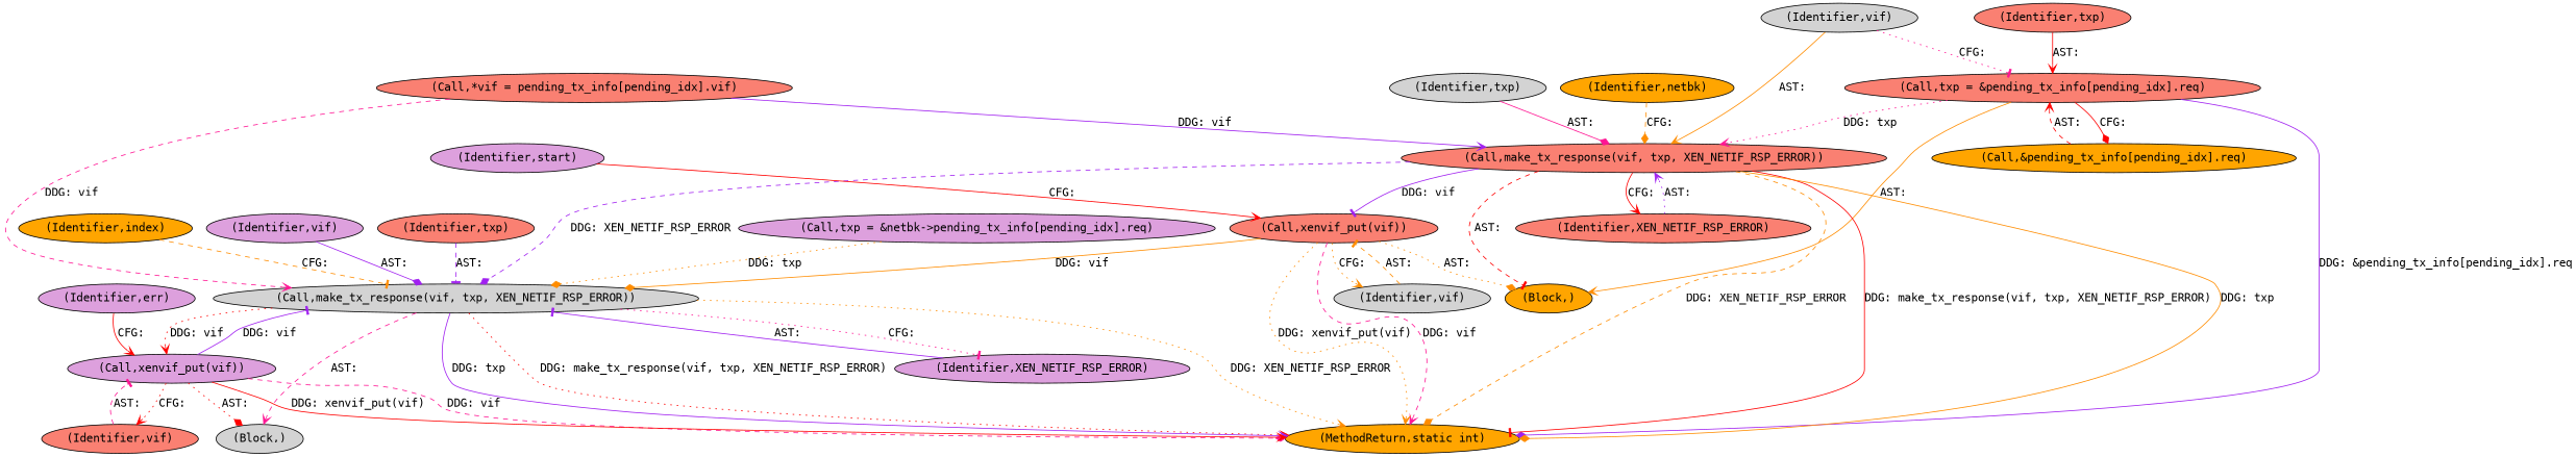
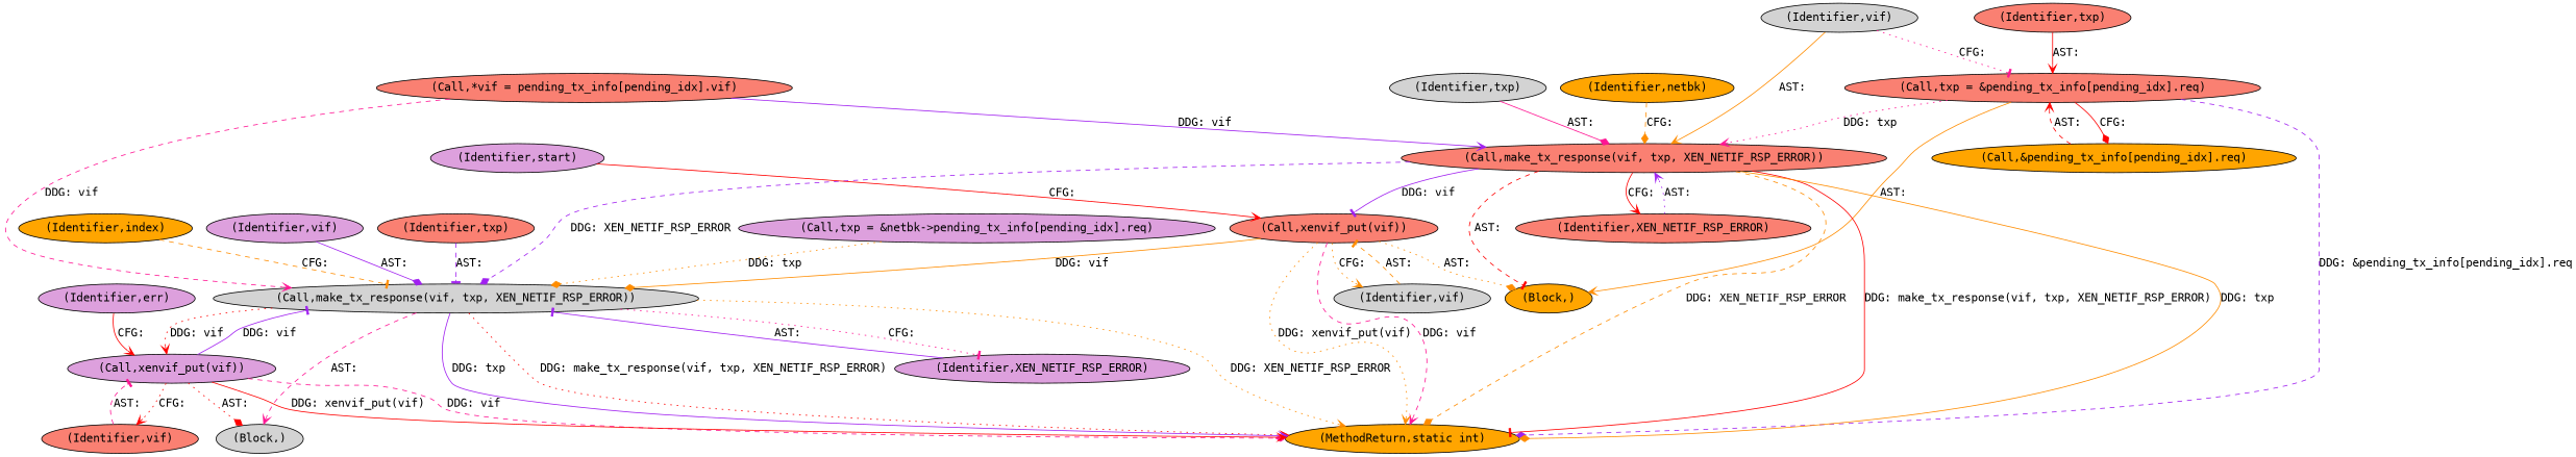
  digraph {
    fontname="DejaVu Sans Mono"
    node [fillcolor=salmon fontname="DejaVu Sans Mono" style=filled]
    edge [arrowhead=vee color=red fontname="DejaVu Sans Mono" style=solid]
    n1 [label="(Call,txp = &pending_tx_info[pending_idx].req)"]
    n2 [label="(Call,make_tx_response(vif, txp, XEN_NETIF_RSP_ERROR))"]
    n3 [fillcolor=orange label="(Call,&pending_tx_info[pending_idx].req)"]
    n4 [fillcolor=orange label="(MethodReturn,static int)"]
    n5 [fillcolor=orange label="(Block,)"]
    n6 [label="(Call,xenvif_put(vif))"]
    n7 [fillcolor=lightgrey label="(Call,make_tx_response(vif, txp, XEN_NETIF_RSP_ERROR))"]
    n8 [label="(Identifier,XEN_NETIF_RSP_ERROR)"]
    n9 [fillcolor=lightgrey label="(Identifier,vif)"]
    n10 [fillcolor=plum label="(Call,xenvif_put(vif))"]
    n11 [fillcolor=lightgrey label="(Block,)"]
    n12 [fillcolor=plum label="(Identifier,XEN_NETIF_RSP_ERROR)"]
    n13 [label="(Identifier,vif)"]
    n14 [fillcolor=lightgrey label="(Identifier,txp)"]
    n15 [fillcolor=plum label="(Identifier,err)"]
    n16 [fillcolor=plum label="(Identifier,vif)"]
    n17 [label="(Identifier,txp)"]
    n18 [label="(Identifier,txp)"]
    n19 [fillcolor=plum label="(Identifier,start)"]
    n20 [label="(Call,*vif = pending_tx_info[pending_idx].vif)"]
    n21 [fillcolor=orange label="(Identifier,netbk)"]
    n22 [fillcolor=plum label="(Call,txp = &netbk->pending_tx_info[pending_idx].req)"]
    n23 [fillcolor=orange label="(Identifier,index)"]
    n24 [fillcolor=lightgrey label="(Identifier,vif)"]
    n1 -> n2 [color=deeppink label="DDG: txp" style=dotted]
    n1 -> n3 [arrowhead=diamond label="CFG: "]
-   n1 -> n4 [arrowhead=diamond color=purple label="DDG: &pending_tx_info[pending_idx].req"]
+   n1 -> n4 [arrowhead=diamond color=purple label="DDG: &pending_tx_info[pending_idx].req" style=dashed]
    n1 -> n5 [color=darkorange label="AST: "]
    n2 -> n4 [arrowhead=diamond color=darkorange label="DDG: XEN_NETIF_RSP_ERROR" style=dashed]
    n2 -> n4 [arrowhead=tee label="DDG: make_tx_response(vif, txp, XEN_NETIF_RSP_ERROR)"]
    n2 -> n4 [arrowhead=diamond color=darkorange label="DDG: txp"]
    n2 -> n5 [arrowhead=tee label="AST: " style=dashed]
    n2 -> n6 [arrowhead=tee color=purple label="DDG: vif"]
    n2 -> n7 [arrowhead=diamond color=purple label="DDG: XEN_NETIF_RSP_ERROR" style=dashed]
    n2 -> n8 [label="CFG: "]
    n3 -> n1 [label="AST: " style=dashed]
    n6 -> n4 [color=deeppink label="DDG: vif" style=dashed]
    n6 -> n4 [color=darkorange label="DDG: xenvif_put(vif)" style=dotted]
    n6 -> n5 [arrowhead=diamond color=darkorange label="AST: " style=dotted]
    n6 -> n7 [arrowhead=diamond color=darkorange label="DDG: vif"]
    n6 -> n9 [color=darkorange label="CFG: " style=dotted]
    n7 -> n4 [label="DDG: make_tx_response(vif, txp, XEN_NETIF_RSP_ERROR)" style=dotted]
    n7 -> n4 [color=darkorange label="DDG: XEN_NETIF_RSP_ERROR" style=dotted]
    n7 -> n4 [color=purple label="DDG: txp"]
    n7 -> n10 [label="DDG: vif" style=dotted]
    n7 -> n11 [color=deeppink label="AST: " style=dashed]
    n7 -> n12 [arrowhead=tee color=deeppink label="CFG: " style=dotted]
    n8 -> n2 [color=purple label="AST: " style=dotted]
    n9 -> n6 [arrowhead=tee color=darkorange label="AST: " style=dashed]
    n10 -> n4 [arrowhead=diamond color=deeppink label="DDG: vif" style=dashed]
    n10 -> n4 [label="DDG: xenvif_put(vif)"]
    n10 -> n7 [arrowhead=tee color=purple label="DDG: vif"]
    n10 -> n11 [arrowhead=diamond label="AST: " style=dotted]
    n10 -> n13 [label="CFG: " style=dotted]
    n12 -> n7 [arrowhead=tee color=purple label="AST: "]
    n13 -> n10 [arrowhead=tee color=deeppink label="AST: " style=dashed]
    n14 -> n2 [arrowhead=diamond color=deeppink label="AST: "]
    n15 -> n10 [label="CFG: "]
    n16 -> n7 [arrowhead=diamond color=purple label="AST: "]
    n17 -> n1 [label="AST: "]
    n18 -> n7 [arrowhead=tee color=purple label="AST: " style=dashed]
    n19 -> n6 [label="CFG: "]
    n20 -> n2 [color=purple label="DDG: vif"]
    n20 -> n7 [color=deeppink label="DDG: vif" style=dashed]
    n21 -> n2 [arrowhead=diamond color=darkorange label="CFG: " style=dashed]
    n22 -> n7 [arrowhead=diamond color=darkorange label="DDG: txp" style=dotted]
    n23 -> n7 [arrowhead=tee color=darkorange label="CFG: " style=dashed]
    n24 -> n1 [arrowhead=tee color=deeppink label="CFG: " style=dotted]
    n24 -> n2 [color=darkorange label="AST: "]
  }
